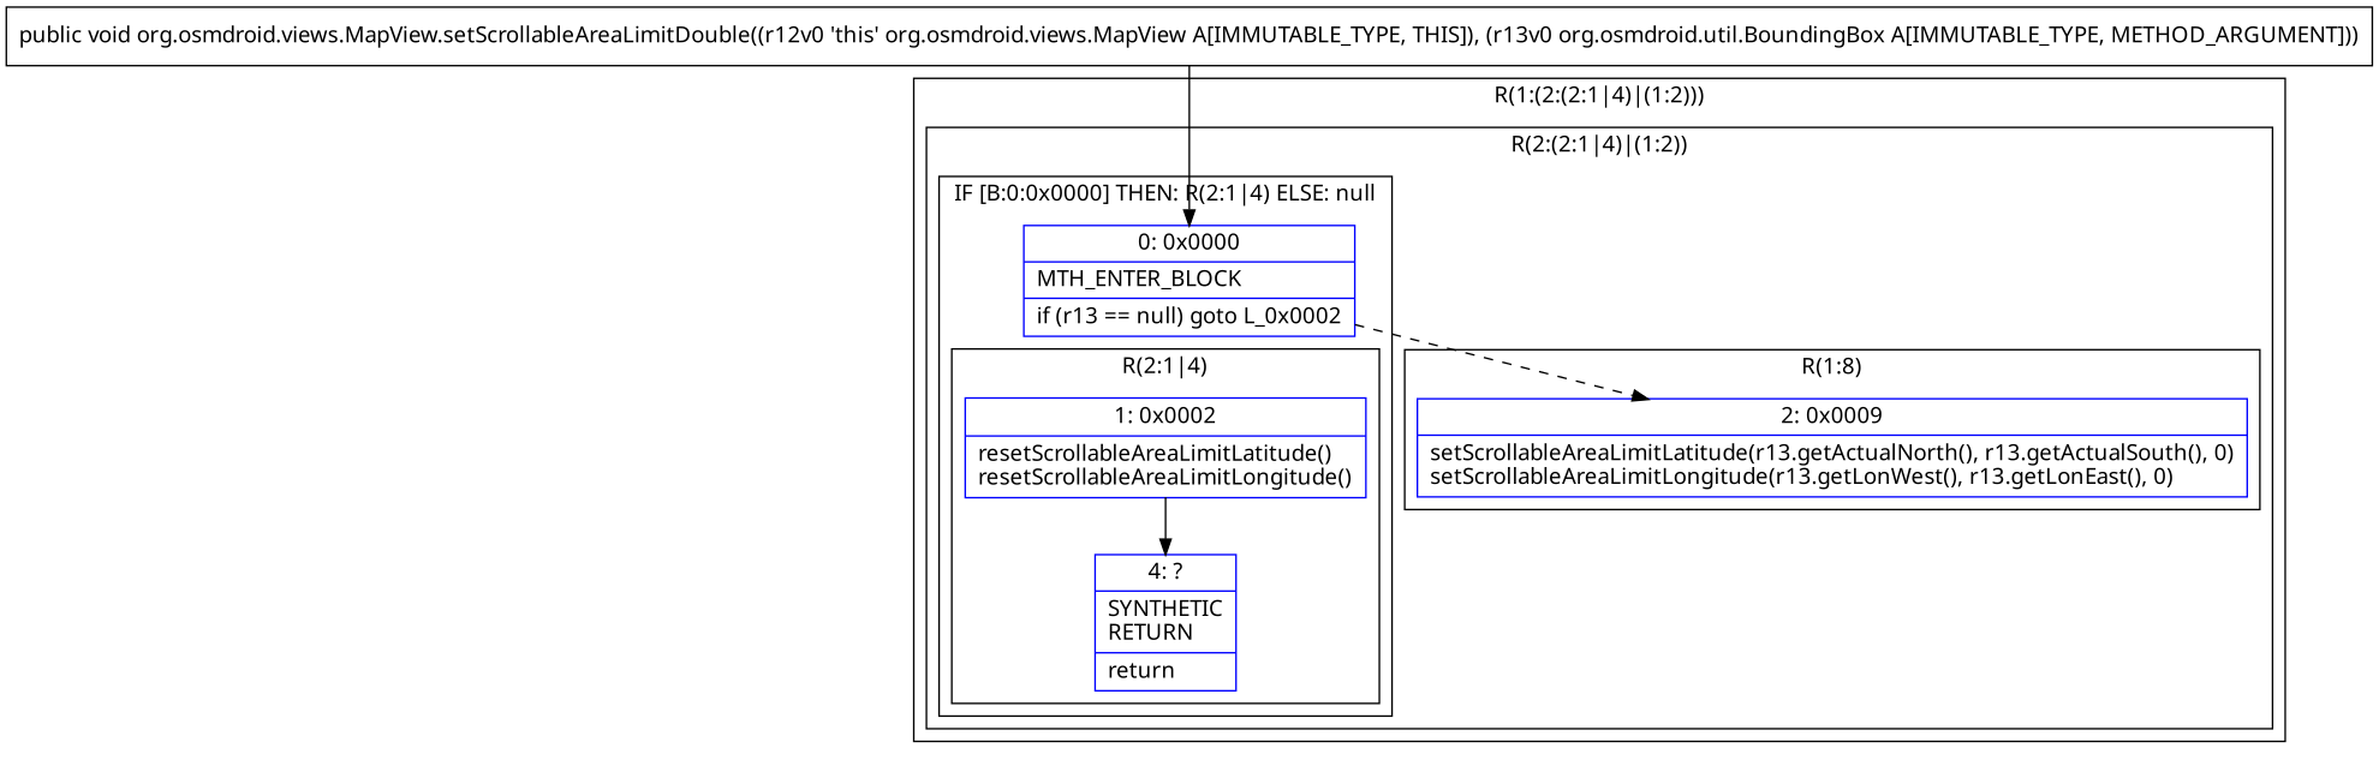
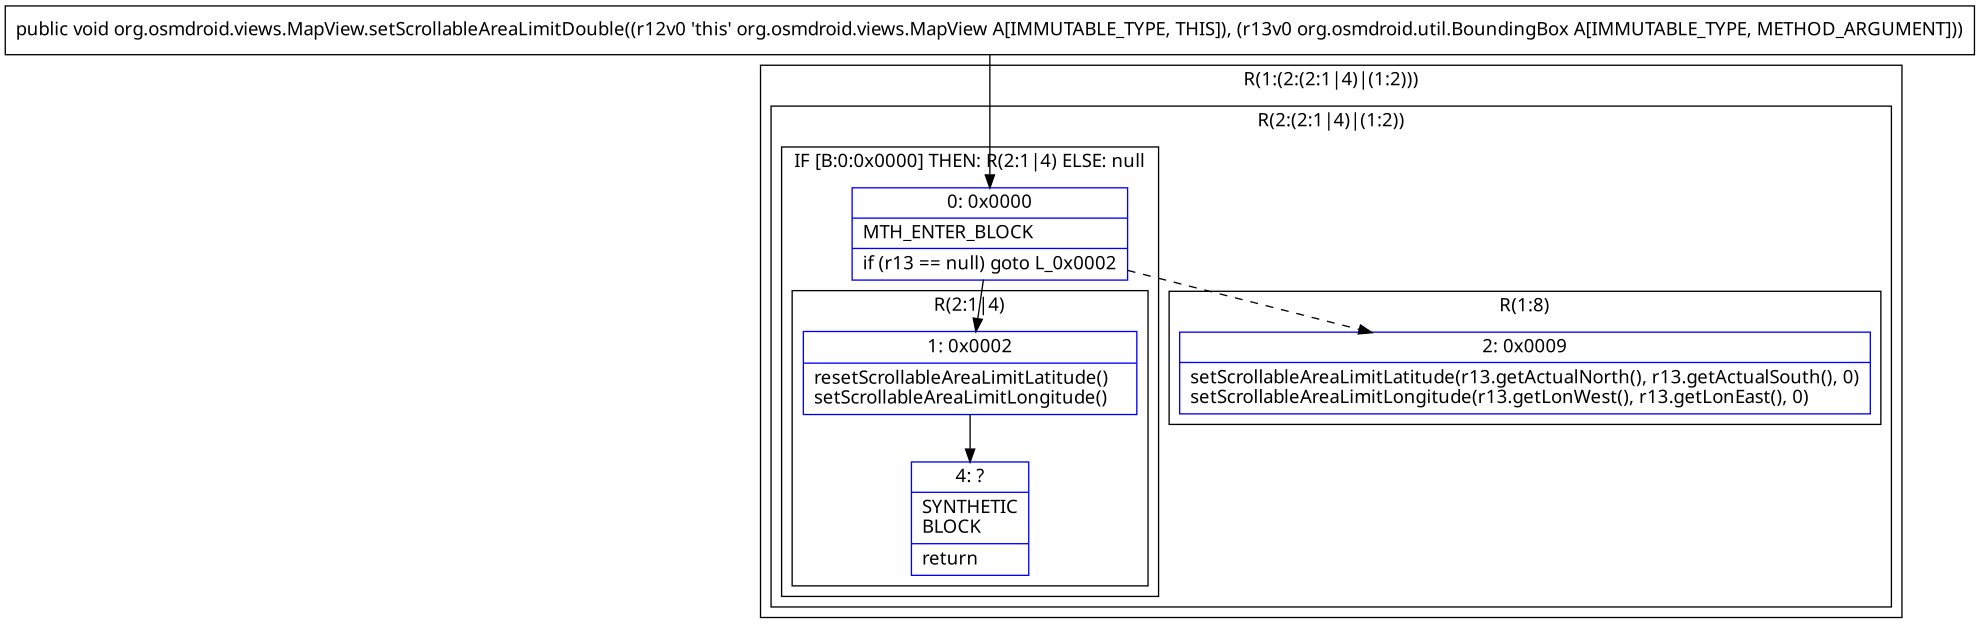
  digraph {
    fontname="Noto Sans"
    node [color=blue fontname="Noto Sans" shape=record]
    edge [fontname="Noto Sans"]
-   n1 [label="{1\:\ 0x0002|resetScrollableAreaLimitLatitude()\lresetScrollableAreaLimitLongitude()\l}"]
-   n2 [label="{4\:\ ?|SYNTHETIC\lRETURN\l|return\l}"]
+   n1 [label="{1\:\ 0x0002|resetScrollableAreaLimitLatitude()\lsetScrollableAreaLimitLongitude()\l}"]
+   n2 [label="{4\:\ ?|SYNTHETIC\lBLOCK\l|return\l}"]
    n3 [label="{0\:\ 0x0000|MTH_ENTER_BLOCK\l|if (r13 == null) goto L_0x0002\l}"]
    n4 [label="{2\:\ 0x0009|setScrollableAreaLimitLatitude(r13.getActualNorth(), r13.getActualSouth(), 0)\lsetScrollableAreaLimitLongitude(r13.getLonWest(), r13.getLonEast(), 0)\l}"]
    n5 [label="{public void org.osmdroid.views.MapView.setScrollableAreaLimitDouble((r12v0 'this' org.osmdroid.views.MapView A[IMMUTABLE_TYPE, THIS]), (r13v0 org.osmdroid.util.BoundingBox A[IMMUTABLE_TYPE, METHOD_ARGUMENT])) }" color=""]
    subgraph cluster_1 {
      label="R(1:(2:(2:1|4)|(1:2)))"
      subgraph cluster_2 {
        label="R(2:(2:1|4)|(1:2))"
        subgraph cluster_3 {
          label="IF [B:0:0x0000] THEN: R(2:1|4) ELSE: null"
          n3
          subgraph cluster_4 {
            label="R(2:1|4)"
            n1
            n2
          }
        }
        subgraph cluster_5 {
          label="R(1:8)"
          n4
        }
      }
    }
    n1 -> n2
+   n3 -> n1
    n3 -> n4 [style=dashed]
    n5 -> n3
  }
